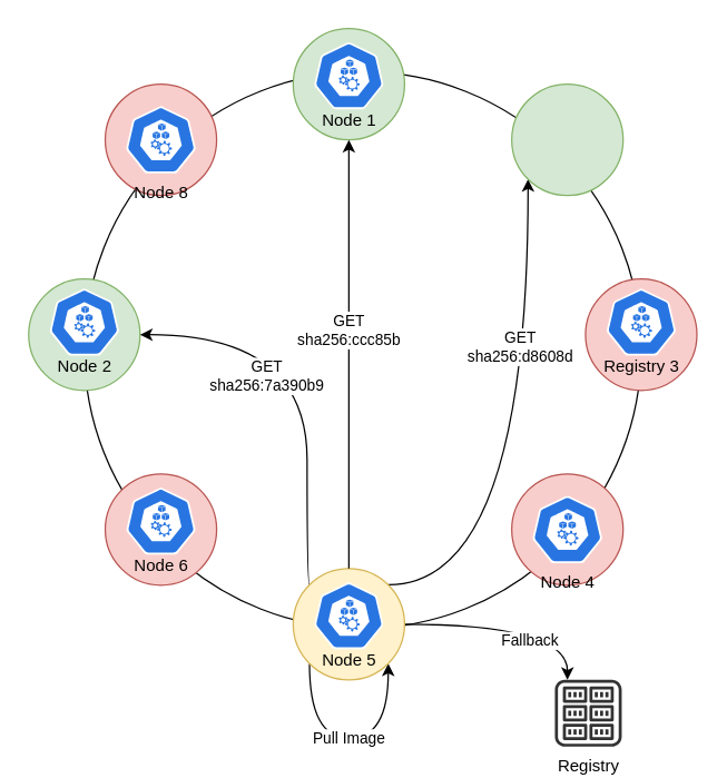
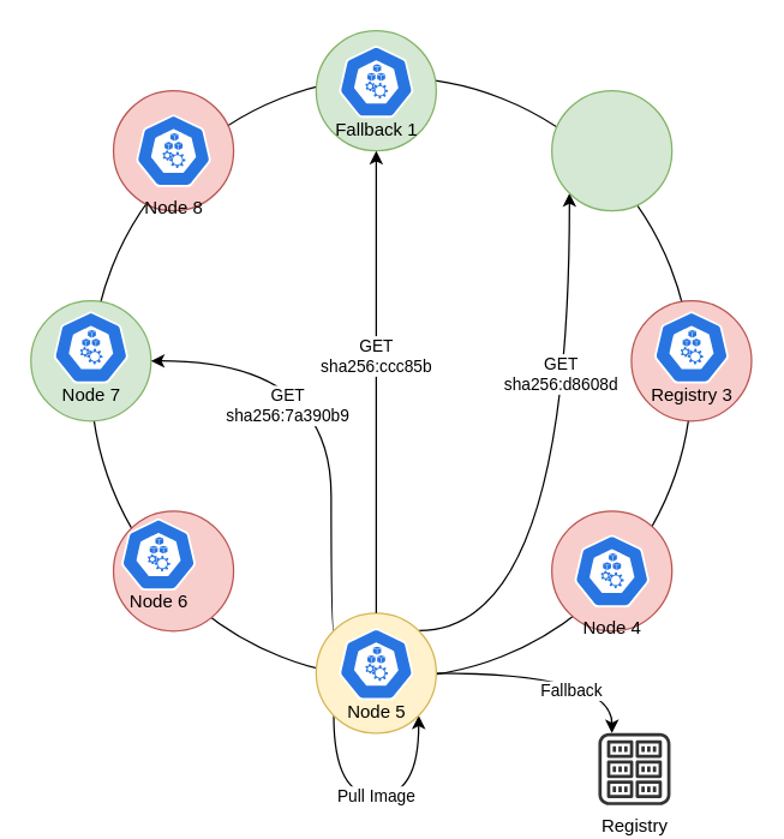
  <mxCell id="0" />
  <mxCell id="1" parent="0" />
  <mxCell id="2" value="" style="ellipse;whiteSpace=wrap;html=1;aspect=fixed;fillColor=none;" parent="1" vertex="1"><mxGeometry x="60" y="51" width="400" height="400" as="geometry" /></mxCell>
  <mxCell id="3" value="" style="ellipse;whiteSpace=wrap;html=1;aspect=fixed;fillColor=#d5e8d4;strokeColor=#82b366;" parent="1" vertex="1"><mxGeometry x="20" y="200" width="80" height="80" as="geometry" /></mxCell>
  <mxCell id="4" value="" style="ellipse;whiteSpace=wrap;html=1;aspect=fixed;fillColor=#f8cecc;strokeColor=#b85450;" parent="1" vertex="1"><mxGeometry x="420" y="200" width="80" height="80" as="geometry" /></mxCell>
  <mxCell id="5" value="Pull Image" style="edgeStyle=orthogonalEdgeStyle;curved=1;rounded=0;orthogonalLoop=1;jettySize=auto;html=1;exitX=0;exitY=1;exitDx=0;exitDy=0;endArrow=classic;endFill=1;entryX=1;entryY=1;entryDx=0;entryDy=0;" parent="1" source="11" target="11" edge="1"><mxGeometry relative="1" as="geometry"><mxPoint x="780" y="650" as="targetPoint" /><Array as="points"><mxPoint x="222" y="530" /><mxPoint x="278" y="530" /></Array></mxGeometry></mxCell>
  <mxCell id="6" value="Fallback" style="edgeStyle=orthogonalEdgeStyle;curved=1;rounded=0;orthogonalLoop=1;jettySize=auto;html=1;exitX=1;exitY=0.5;exitDx=0;exitDy=0;endArrow=classic;endFill=1;" parent="1" source="11" target="24" edge="1"><mxGeometry x="0.147" y="-12" relative="1" as="geometry"><mxPoint as="offset" /><Array as="points"><mxPoint x="407" y="448" /></Array></mxGeometry></mxCell>
  <mxCell id="7" style="edgeStyle=orthogonalEdgeStyle;rounded=0;orthogonalLoop=1;jettySize=auto;html=1;exitX=0;exitY=0;exitDx=0;exitDy=0;entryX=1;entryY=0.5;entryDx=0;entryDy=0;curved=1;" parent="1" source="11" target="3" edge="1"><mxGeometry relative="1" as="geometry"><Array as="points"><mxPoint x="220" y="420" /><mxPoint x="220" y="240" /></Array></mxGeometry></mxCell>
  <mxCell id="8" value="&lt;div&gt;GET&lt;/div&gt;&lt;div&gt;sha256:7a390b9&lt;/div&gt;" style="edgeLabel;html=1;align=center;verticalAlign=middle;resizable=0;points=[];" parent="7" vertex="1" connectable="0"><mxGeometry x="-0.186" y="7" relative="1" as="geometry"><mxPoint x="-23" y="-29" as="offset" /></mxGeometry></mxCell>
  <mxCell id="9" style="edgeStyle=orthogonalEdgeStyle;curved=1;rounded=0;orthogonalLoop=1;jettySize=auto;html=1;exitX=1;exitY=0;exitDx=0;exitDy=0;entryX=0;entryY=1;entryDx=0;entryDy=0;" parent="1" source="11" target="16" edge="1"><mxGeometry relative="1" as="geometry" /></mxCell>
  <mxCell id="10" value="&lt;div&gt;GET&lt;/div&gt;&lt;div&gt;sha256:d8608d&lt;/div&gt;" style="edgeLabel;html=1;align=center;verticalAlign=middle;resizable=0;points=[];" parent="9" vertex="1" connectable="0"><mxGeometry x="0.387" y="6" relative="1" as="geometry"><mxPoint as="offset" /></mxGeometry></mxCell>
  <mxCell id="11" value="" style="ellipse;whiteSpace=wrap;html=1;aspect=fixed;fillColor=#fff2cc;strokeColor=#d6b656;" parent="1" vertex="1"><mxGeometry x="210" y="408" width="80" height="80" as="geometry" /></mxCell>
  <mxCell id="12" value="" style="ellipse;whiteSpace=wrap;html=1;aspect=fixed;fillColor=#d5e8d4;strokeColor=#82b366;" parent="1" vertex="1"><mxGeometry x="210" y="20" width="80" height="80" as="geometry" /></mxCell>
  <mxCell id="13" value="" style="ellipse;whiteSpace=wrap;html=1;aspect=fixed;fillColor=#f8cecc;strokeColor=#b85450;" parent="1" vertex="1"><mxGeometry x="75" y="340" width="80" height="80" as="geometry" /></mxCell>
  <mxCell id="14" value="" style="ellipse;whiteSpace=wrap;html=1;aspect=fixed;fillColor=#f8cecc;strokeColor=#b85450;" parent="1" vertex="1"><mxGeometry x="367" y="340" width="80" height="80" as="geometry" /></mxCell>
  <mxCell id="15" value="" style="ellipse;whiteSpace=wrap;html=1;aspect=fixed;fillColor=#f8cecc;strokeColor=#b85450;" parent="1" vertex="1"><mxGeometry x="75" y="60" width="80" height="80" as="geometry" /></mxCell>
  <mxCell id="16" value="" style="ellipse;whiteSpace=wrap;html=1;aspect=fixed;fillColor=#d5e8d4;strokeColor=#82b366;" parent="1" vertex="1"><mxGeometry x="367" y="60" width="80" height="80" as="geometry" /></mxCell>
- <mxCell id="17" value="Node 1" style="sketch=0;html=1;dashed=0;whitespace=wrap;fillColor=#2875E2;strokeColor=#ffffff;points=[[0.005,0.63,0],[0.1,0.2,0],[0.9,0.2,0],[0.5,0,0],[0.995,0.63,0],[0.72,0.99,0],[0.5,1,0],[0.28,0.99,0]];verticalLabelPosition=bottom;align=center;verticalAlign=top;shape=mxgraph.kubernetes.icon;prIcon=node;spacingTop=-6;" parent="1" vertex="1"><mxGeometry x="225" y="30" width="50" height="48" as="geometry" /></mxCell>
+ <mxCell id="17" value="Fallback 1" style="sketch=0;html=1;dashed=0;whitespace=wrap;fillColor=#2875E2;strokeColor=#ffffff;points=[[0.005,0.63,0],[0.1,0.2,0],[0.9,0.2,0],[0.5,0,0],[0.995,0.63,0],[0.72,0.99,0],[0.5,1,0],[0.28,0.99,0]];verticalLabelPosition=bottom;align=center;verticalAlign=top;shape=mxgraph.kubernetes.icon;prIcon=node;spacingTop=-6;" parent="1" vertex="1"><mxGeometry x="225" y="30" width="50" height="48" as="geometry" /></mxCell>
  <mxCell id="18" value="Registry 3" style="sketch=0;html=1;dashed=0;whitespace=wrap;fillColor=#2875E2;strokeColor=#ffffff;points=[[0.005,0.63,0],[0.1,0.2,0],[0.9,0.2,0],[0.5,0,0],[0.995,0.63,0],[0.72,0.99,0],[0.5,1,0],[0.28,0.99,0]];verticalLabelPosition=bottom;align=center;verticalAlign=top;shape=mxgraph.kubernetes.icon;prIcon=node;spacingTop=-6;" parent="1" vertex="1"><mxGeometry x="435" y="207" width="50" height="48" as="geometry" /></mxCell>
  <mxCell id="19" value="Node 4" style="sketch=0;html=1;dashed=0;whitespace=wrap;fillColor=#2875E2;strokeColor=#ffffff;points=[[0.005,0.63,0],[0.1,0.2,0],[0.9,0.2,0],[0.5,0,0],[0.995,0.63,0],[0.72,0.99,0],[0.5,1,0],[0.28,0.99,0]];verticalLabelPosition=bottom;align=center;verticalAlign=top;shape=mxgraph.kubernetes.icon;prIcon=node;spacingTop=-6;" parent="1" vertex="1"><mxGeometry x="382" y="350" width="50" height="60" as="geometry" /></mxCell>
  <mxCell id="20" value="Node 5" style="sketch=0;html=1;dashed=0;whitespace=wrap;fillColor=#2875E2;strokeColor=#ffffff;points=[[0.005,0.63,0],[0.1,0.2,0],[0.9,0.2,0],[0.5,0,0],[0.995,0.63,0],[0.72,0.99,0],[0.5,1,0],[0.28,0.99,0]];verticalLabelPosition=bottom;align=center;verticalAlign=top;shape=mxgraph.kubernetes.icon;prIcon=node;spacingTop=-6;" parent="1" vertex="1"><mxGeometry x="225" y="418" width="50" height="48" as="geometry" /></mxCell>
- <mxCell id="21" value="Node 6" style="sketch=0;html=1;dashed=0;whitespace=wrap;fillColor=#2875E2;strokeColor=#ffffff;points=[[0.005,0.63,0],[0.1,0.2,0],[0.9,0.2,0],[0.5,0,0],[0.995,0.63,0],[0.72,0.99,0],[0.5,1,0],[0.28,0.99,0]];verticalLabelPosition=bottom;align=center;verticalAlign=top;shape=mxgraph.kubernetes.icon;prIcon=node;spacingTop=-6;" parent="1" vertex="1"><mxGeometry x="90" y="350" width="50" height="48" as="geometry" /></mxCell>
- <mxCell id="22" value="Node 2" style="sketch=0;html=1;dashed=0;whitespace=wrap;fillColor=#2875E2;strokeColor=#ffffff;points=[[0.005,0.63,0],[0.1,0.2,0],[0.9,0.2,0],[0.5,0,0],[0.995,0.63,0],[0.72,0.99,0],[0.5,1,0],[0.28,0.99,0]];verticalLabelPosition=bottom;align=center;verticalAlign=top;shape=mxgraph.kubernetes.icon;prIcon=node;spacingTop=-6;" parent="1" vertex="1"><mxGeometry x="35" y="207" width="50" height="48" as="geometry" /></mxCell>
+ <mxCell id="21" value="Node 6" style="sketch=0;html=1;dashed=0;whitespace=wrap;fillColor=#2875E2;strokeColor=#ffffff;points=[[0.005,0.63,0],[0.1,0.2,0],[0.9,0.2,0],[0.5,0,0],[0.995,0.63,0],[0.72,0.99,0],[0.5,1,0],[0.28,0.99,0]];verticalLabelPosition=bottom;align=center;verticalAlign=top;shape=mxgraph.kubernetes.icon;prIcon=node;spacingTop=-6;" parent="1" vertex="1"><mxGeometry x="80" y="345" width="50" height="48" as="geometry" /></mxCell>
+ <mxCell id="22" value="Node 7" style="sketch=0;html=1;dashed=0;whitespace=wrap;fillColor=#2875E2;strokeColor=#ffffff;points=[[0.005,0.63,0],[0.1,0.2,0],[0.9,0.2,0],[0.5,0,0],[0.995,0.63,0],[0.72,0.99,0],[0.5,1,0],[0.28,0.99,0]];verticalLabelPosition=bottom;align=center;verticalAlign=top;shape=mxgraph.kubernetes.icon;prIcon=node;spacingTop=-6;" parent="1" vertex="1"><mxGeometry x="35" y="207" width="50" height="48" as="geometry" /></mxCell>
  <mxCell id="23" value="Node 8" style="sketch=0;html=1;dashed=0;whitespace=wrap;fillColor=#2875E2;strokeColor=#ffffff;points=[[0.005,0.63,0],[0.1,0.2,0],[0.9,0.2,0],[0.5,0,0],[0.995,0.63,0],[0.72,0.99,0],[0.5,1,0],[0.28,0.99,0]];verticalLabelPosition=bottom;align=center;verticalAlign=top;shape=mxgraph.kubernetes.icon;prIcon=node;spacingTop=-6;" parent="1" vertex="1"><mxGeometry x="90" y="70" width="50" height="60" as="geometry" /></mxCell>
  <mxCell id="24" value="Registry" style="sketch=0;outlineConnect=0;fillColor=#333333;strokeColor=#6c8ebf;dashed=0;verticalLabelPosition=bottom;verticalAlign=top;align=center;html=1;fontSize=12;fontStyle=0;aspect=fixed;pointerEvents=1;shape=mxgraph.aws4.registry;fillStyle=auto;" parent="1" vertex="1"><mxGeometry x="398" y="488" width="48" height="48" as="geometry" /></mxCell>
  <mxCell id="25" value="GET&lt;br&gt;sha256:ccc85b" style="edgeStyle=orthogonalEdgeStyle;curved=1;rounded=0;orthogonalLoop=1;jettySize=auto;html=1;exitX=0.5;exitY=0;exitDx=0;exitDy=0;entryX=0.5;entryY=1;entryDx=0;entryDy=0;endArrow=classic;endFill=1;" parent="1" source="11" target="12" edge="1"><mxGeometry x="0.111" relative="1" as="geometry"><mxPoint as="offset" /></mxGeometry></mxCell>
